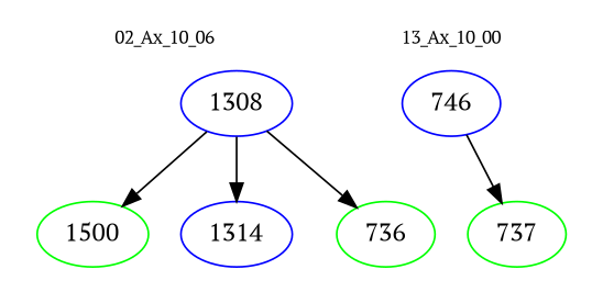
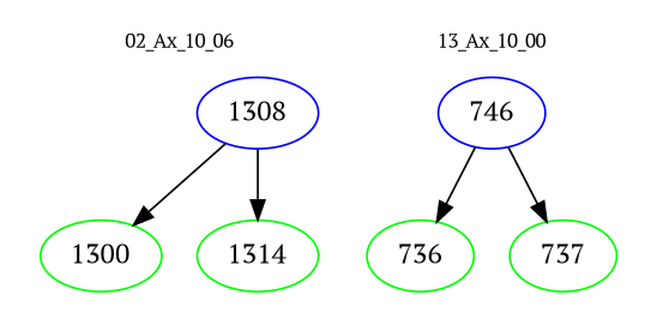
  digraph {
    fontname="PT Serif"
    node [color=green fontname="PT Serif"]
    edge [color=black fontname="PT Serif"]
    n1 [color=blue label=1308]
-   n2 [label=1500]
-   n3 [color=blue label=1314]
+   n2 [label=1300]
+   n3 [label=1314]
    n4 [color=blue label=746]
    n5 [label=736]
    n6 [label=737]
    subgraph cluster_1 {
      color=white
      fontsize=10
      label="02_Ax_10_06"
      n1
      n2
      n3
    }
    subgraph cluster_2 {
      color=white
      fontsize=10
      label="13_Ax_10_00"
      n4
      n5
      n6
    }
    n1 -> n2
    n1 -> n3
-   n1 -> n5
+   n4 -> n5
    n4 -> n6
  }
